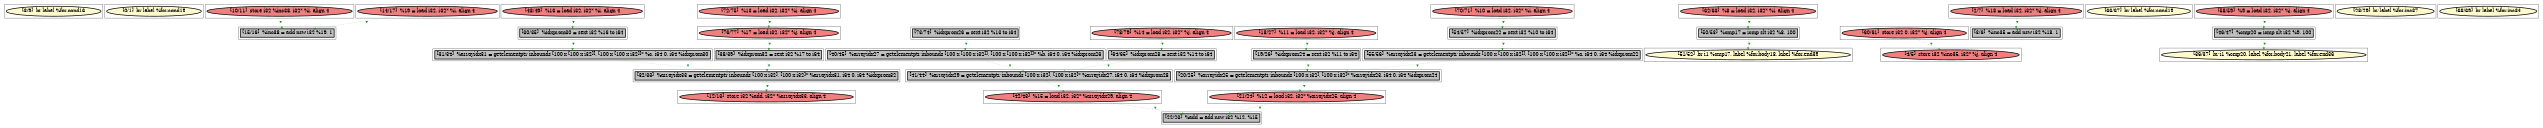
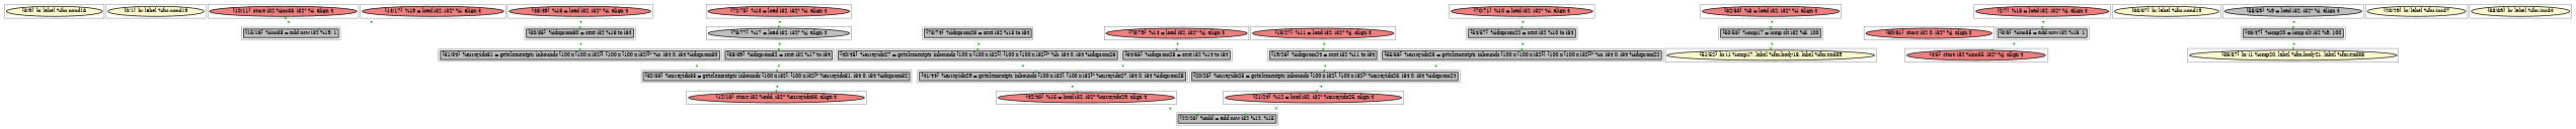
  digraph {
    node [fillcolor=grey fontsize=20 penwidth=3.0 shape=ellipse style=filled]
    edge [color=forestgreen fontcolor=forestgreen style=dotted]
    n1 [fillcolor=lemonchiffon label="[8/9]  br label %for.cond16"]
    n2 [fillcolor=lemonchiffon label="[0/1]  br label %for.cond19"]
    n3 [fillcolor=lightcoral label="[10/11]  store i32 %inc38, i32* %i, align 4"]
    n4 [fillcolor=lightcoral label="[12/13]  store i32 %add, i32* %arrayidx33, align 4"]
    n5 [label="[15/16]  %inc38 = add nsw i32 %19, 1" shape=rectangle]
    n6 [label="[73/74]  %idxprom26 = sext i32 %13 to i64" shape=rectangle]
    n7 [label="[19/26]  %idxprom24 = sext i32 %11 to i64" shape=rectangle]
    n8 [fillcolor=lightcoral label="[62/63]  %8 = load i32, i32* %i, align 4"]
    n9 [label="[30/35]  %idxprom30 = sext i32 %16 to i64" shape=rectangle]
    n10 [label="[32/33]  %arrayidx33 = getelementptr inbounds [100 x i32], [100 x i32]* %arrayidx31, i64 0, i64 %idxprom32" shape=rectangle]
    n11 [label="[3/6]  %inc35 = add nsw i32 %18, 1" shape=rectangle]
    n12 [fillcolor=lightcoral label="[60/61]  store i32 0, i32* %j, align 4"]
    n13 [fillcolor=lemonchiffon label="[51/52]  br i1 %cmp17, label %for.body18, label %for.end39"]
    n14 [fillcolor=lightcoral label="[48/49]  %16 = load i32, i32* %i, align 4"]
    n15 [label="[55/56]  %arrayidx23 = getelementptr inbounds [100 x [100 x i32]], [100 x [100 x i32]]* %a, i64 0, i64 %idxprom22" shape=rectangle]
-   n16 [fillcolor=lightcoral label="[76/77]  %17 = load i32, i32* %j, align 4"]
+   n16 [label="[76/77]  %17 = load i32, i32* %j, align 4"]
    n17 [fillcolor=lightcoral label="[18/27]  %11 = load i32, i32* %j, align 4"]
    n18 [fillcolor=lightcoral label="[14/17]  %19 = load i32, i32* %i, align 4"]
    n19 [fillcolor=lemonchiffon label="[66/67]  br label %for.cond19"]
-   n20 [fillcolor=lightcoral label="[58/59]  %9 = load i32, i32* %j, align 4"]
+   n20 [label="[58/59]  %9 = load i32, i32* %j, align 4"]
    n21 [fillcolor=lightcoral label="[2/7]  %18 = load i32, i32* %j, align 4"]
    n22 [fillcolor=lightcoral label="[70/71]  %10 = load i32, i32* %i, align 4"]
    n23 [label="[64/65]  %idxprom28 = sext i32 %14 to i64" shape=rectangle]
    n24 [fillcolor=lightcoral label="[4/5]  store i32 %inc35, i32* %j, align 4"]
    n25 [label="[54/57]  %idxprom22 = sext i32 %10 to i64" shape=rectangle]
    n26 [label="[50/53]  %cmp17 = icmp slt i32 %8, 100" shape=rectangle]
    n27 [fillcolor=lightcoral label="[78/79]  %14 = load i32, i32* %j, align 4"]
    n28 [label="[40/45]  %arrayidx27 = getelementptr inbounds [100 x [100 x i32]], [100 x [100 x i32]]* %b, i64 0, i64 %idxprom26" shape=rectangle]
    n29 [label="[22/23]  %add = add nsw i32 %12, %15" shape=rectangle]
    n30 [label="[20/25]  %arrayidx25 = getelementptr inbounds [100 x i32], [100 x i32]* %arrayidx23, i64 0, i64 %idxprom24" shape=rectangle]
    n31 [label="[41/44]  %arrayidx29 = getelementptr inbounds [100 x i32], [100 x i32]* %arrayidx27, i64 0, i64 %idxprom28" shape=rectangle]
    n32 [fillcolor=lightcoral label="[72/75]  %13 = load i32, i32* %i, align 4"]
    n33 [label="[31/34]  %arrayidx31 = getelementptr inbounds [100 x [100 x i32]], [100 x [100 x i32]]* %c, i64 0, i64 %idxprom30" shape=rectangle]
    n34 [fillcolor=lemonchiffon label="[28/29]  br label %for.inc37"]
    n35 [fillcolor=lightcoral label="[42/43]  %15 = load i32, i32* %arrayidx29, align 4"]
    n36 [fillcolor=lemonchiffon label="[68/69]  br label %for.inc34"]
    n37 [fillcolor=lemonchiffon label="[36/37]  br i1 %cmp20, label %for.body21, label %for.end36"]
    n38 [label="[38/39]  %idxprom32 = sext i32 %17 to i64" shape=rectangle]
    n39 [label="[46/47]  %cmp20 = icmp slt i32 %9, 100" shape=rectangle]
    n40 [fillcolor=lightcoral label="[21/24]  %12 = load i32, i32* %arrayidx25, align 4"]
    subgraph cluster_1 {
      n1
    }
    subgraph cluster_2 {
      n2
    }
    subgraph cluster_3 {
      n3
    }
    subgraph cluster_4 {
      n4
    }
    subgraph cluster_5 {
      n5
    }
    subgraph cluster_6 {
      n6
    }
    subgraph cluster_7 {
      n7
    }
    subgraph cluster_8 {
      n8
    }
    subgraph cluster_9 {
      n9
    }
    subgraph cluster_10 {
      n10
    }
    subgraph cluster_11 {
      n11
    }
    subgraph cluster_12 {
      n12
    }
    subgraph cluster_13 {
      n13
    }
    subgraph cluster_14 {
      n14
    }
    subgraph cluster_15 {
      n15
    }
    subgraph cluster_16 {
      n16
    }
    subgraph cluster_17 {
      n17
    }
    subgraph cluster_18 {
      n18
    }
    subgraph cluster_19 {
      n19
    }
    subgraph cluster_20 {
      n20
    }
    subgraph cluster_21 {
      n21
    }
    subgraph cluster_22 {
      n22
    }
    subgraph cluster_23 {
      n23
    }
    subgraph cluster_24 {
      n24
    }
    subgraph cluster_25 {
      n25
    }
    subgraph cluster_26 {
      n26
    }
    subgraph cluster_27 {
      n27
    }
    subgraph cluster_28 {
      n28
    }
    subgraph cluster_29 {
      n29
    }
    subgraph cluster_30 {
      n30
    }
    subgraph cluster_31 {
      n31
    }
    subgraph cluster_32 {
      n32
    }
    subgraph cluster_33 {
      n33
    }
    subgraph cluster_34 {
      n34
    }
    subgraph cluster_35 {
      n35
    }
    subgraph cluster_36 {
      n36
    }
    subgraph cluster_37 {
      n37
    }
    subgraph cluster_38 {
      n38
    }
    subgraph cluster_39 {
      n39
    }
    subgraph cluster_40 {
      n40
    }
-   n3 -> n5 [label=T]
+   n5 -> n3 [label=T]
    n6 -> n28 [label=T]
    n7 -> n30 [label=T]
    n8 -> n26 [label=T]
    n9 -> n33 [label=T]
    n10 -> n4 [label=T]
-   n12 -> n24 [label=T]
+   n11 -> n24 [label=T]
    n14 -> n9 [label=T]
    n15 -> n30 [label=T]
    n16 -> n38 [label=T]
    n17 -> n7 [label=T]
    n18 -> n5 [label=T]
    n20 -> n39 [label=T]
    n21 -> n11 [label=T]
    n22 -> n25 [label=T]
    n23 -> n31 [label=T]
    n25 -> n15 [label=T]
    n26 -> n13 [label=T]
    n27 -> n23 [label=T]
    n28 -> n31 [label=T]
    n30 -> n40 [label=T]
    n31 -> n35 [label=T]
    n32 -> n16 [label=T]
    n33 -> n10 [label=T]
    n35 -> n29 [label=T]
    n38 -> n10 [label=T]
    n39 -> n37 [label=T]
    n40 -> n29 [label=T]
  }
